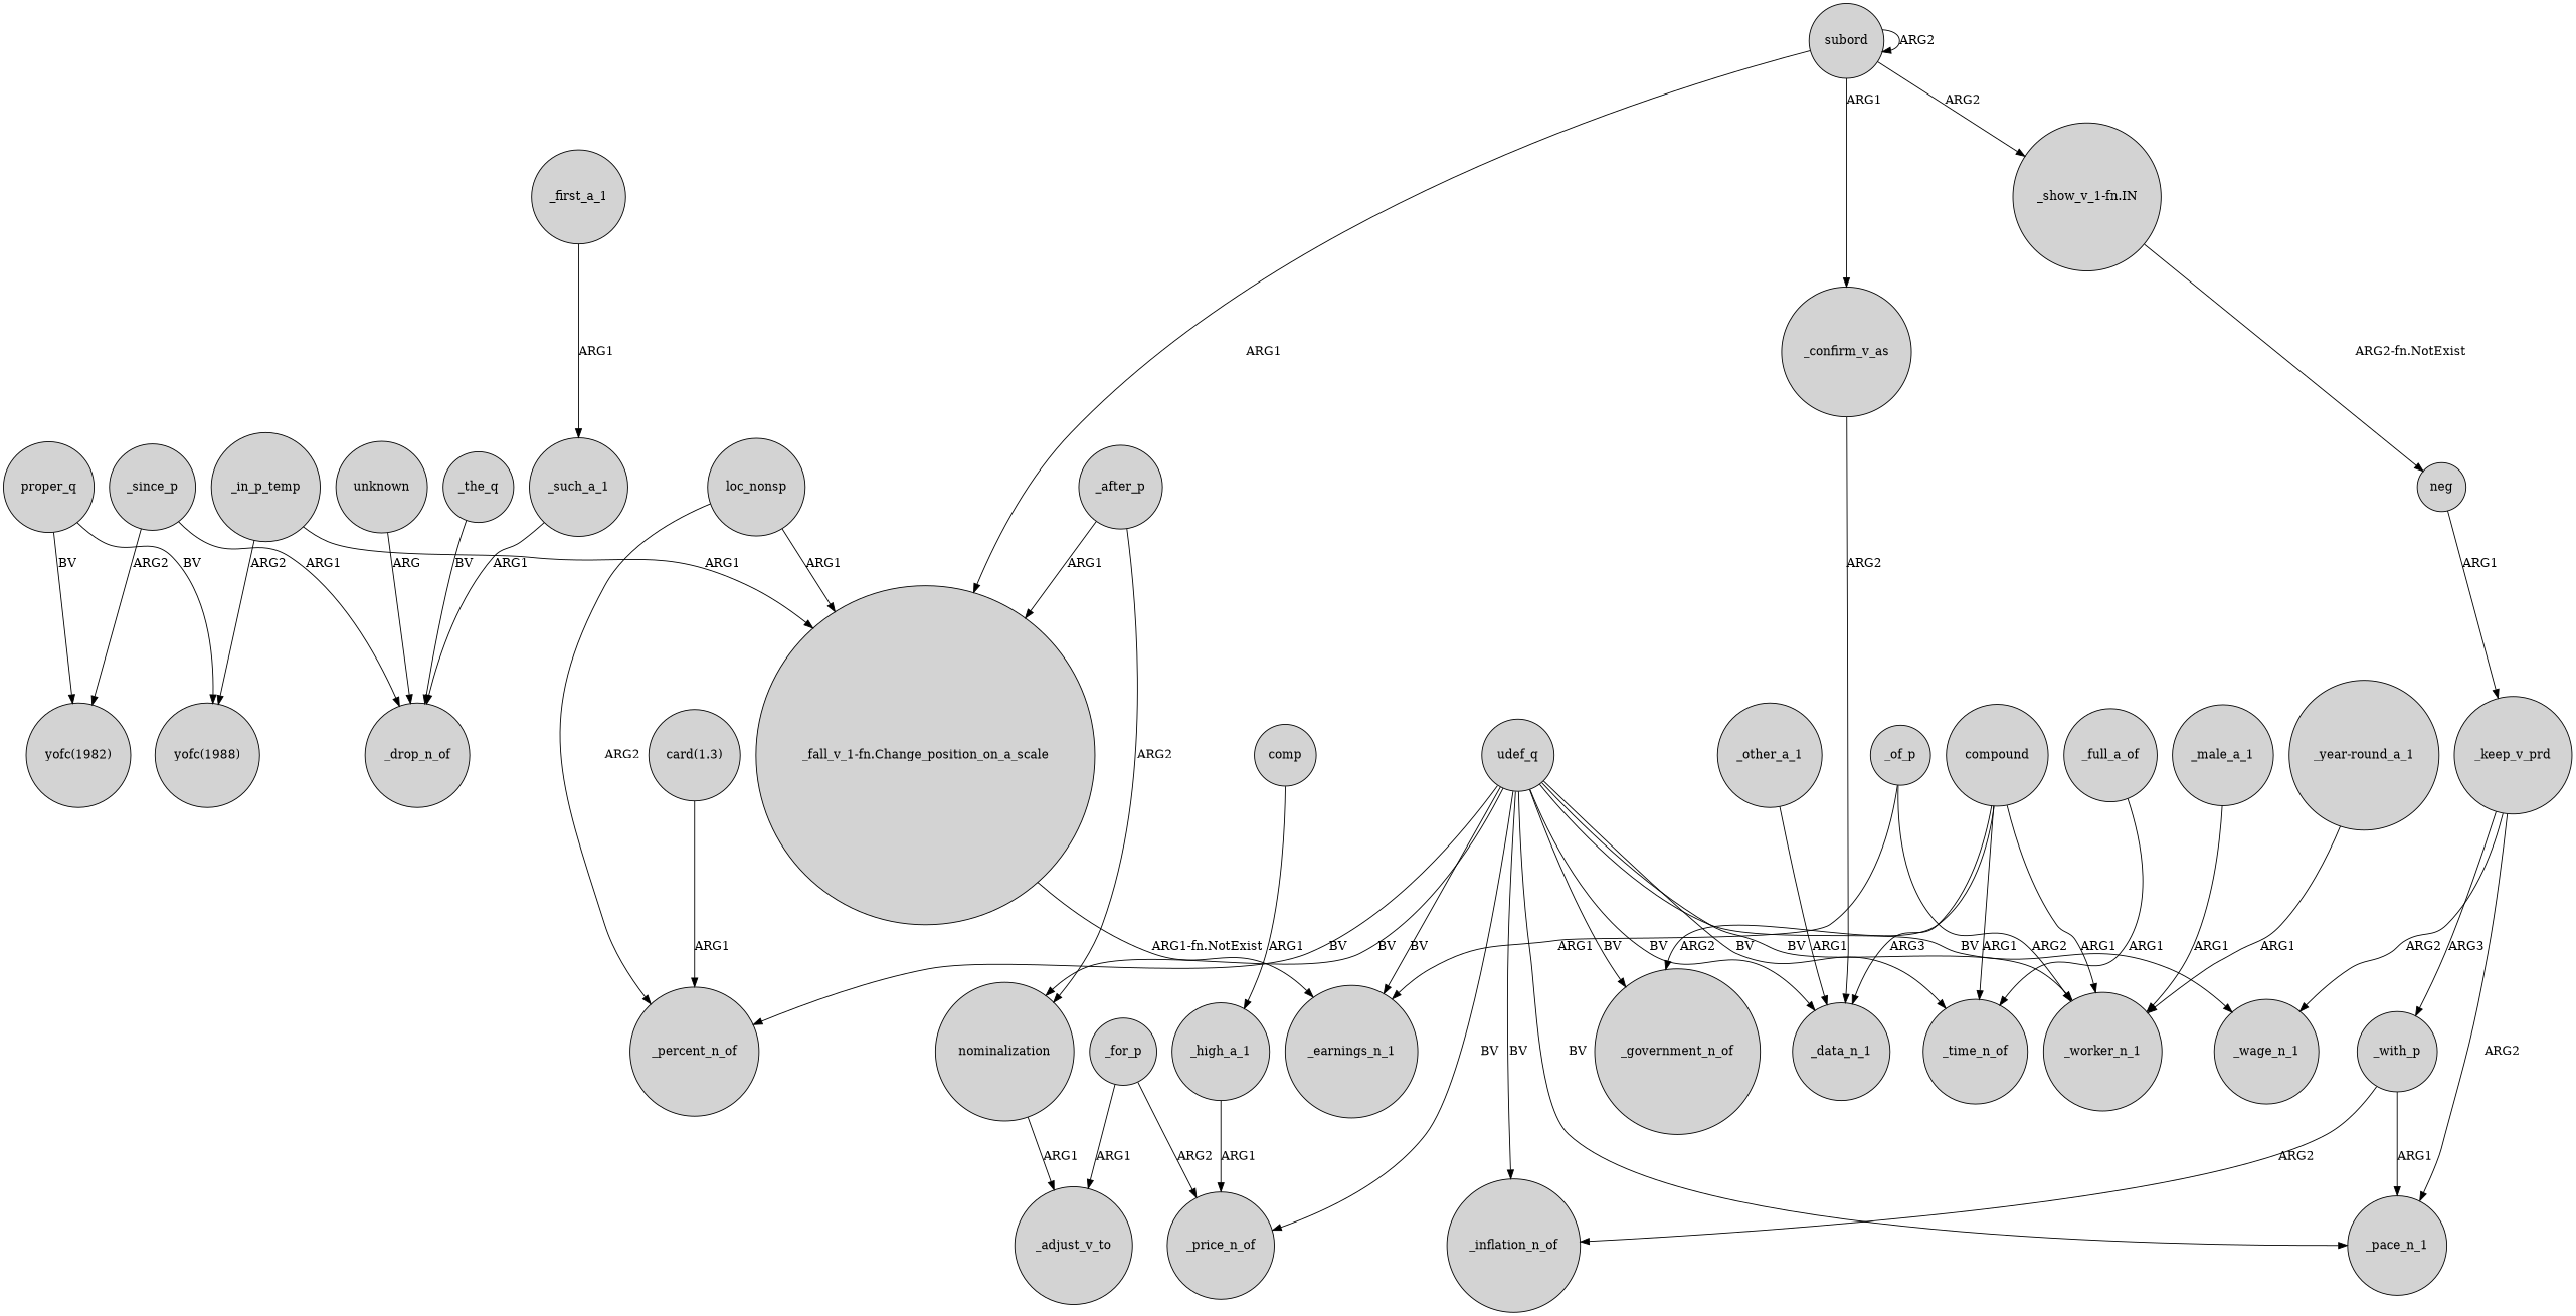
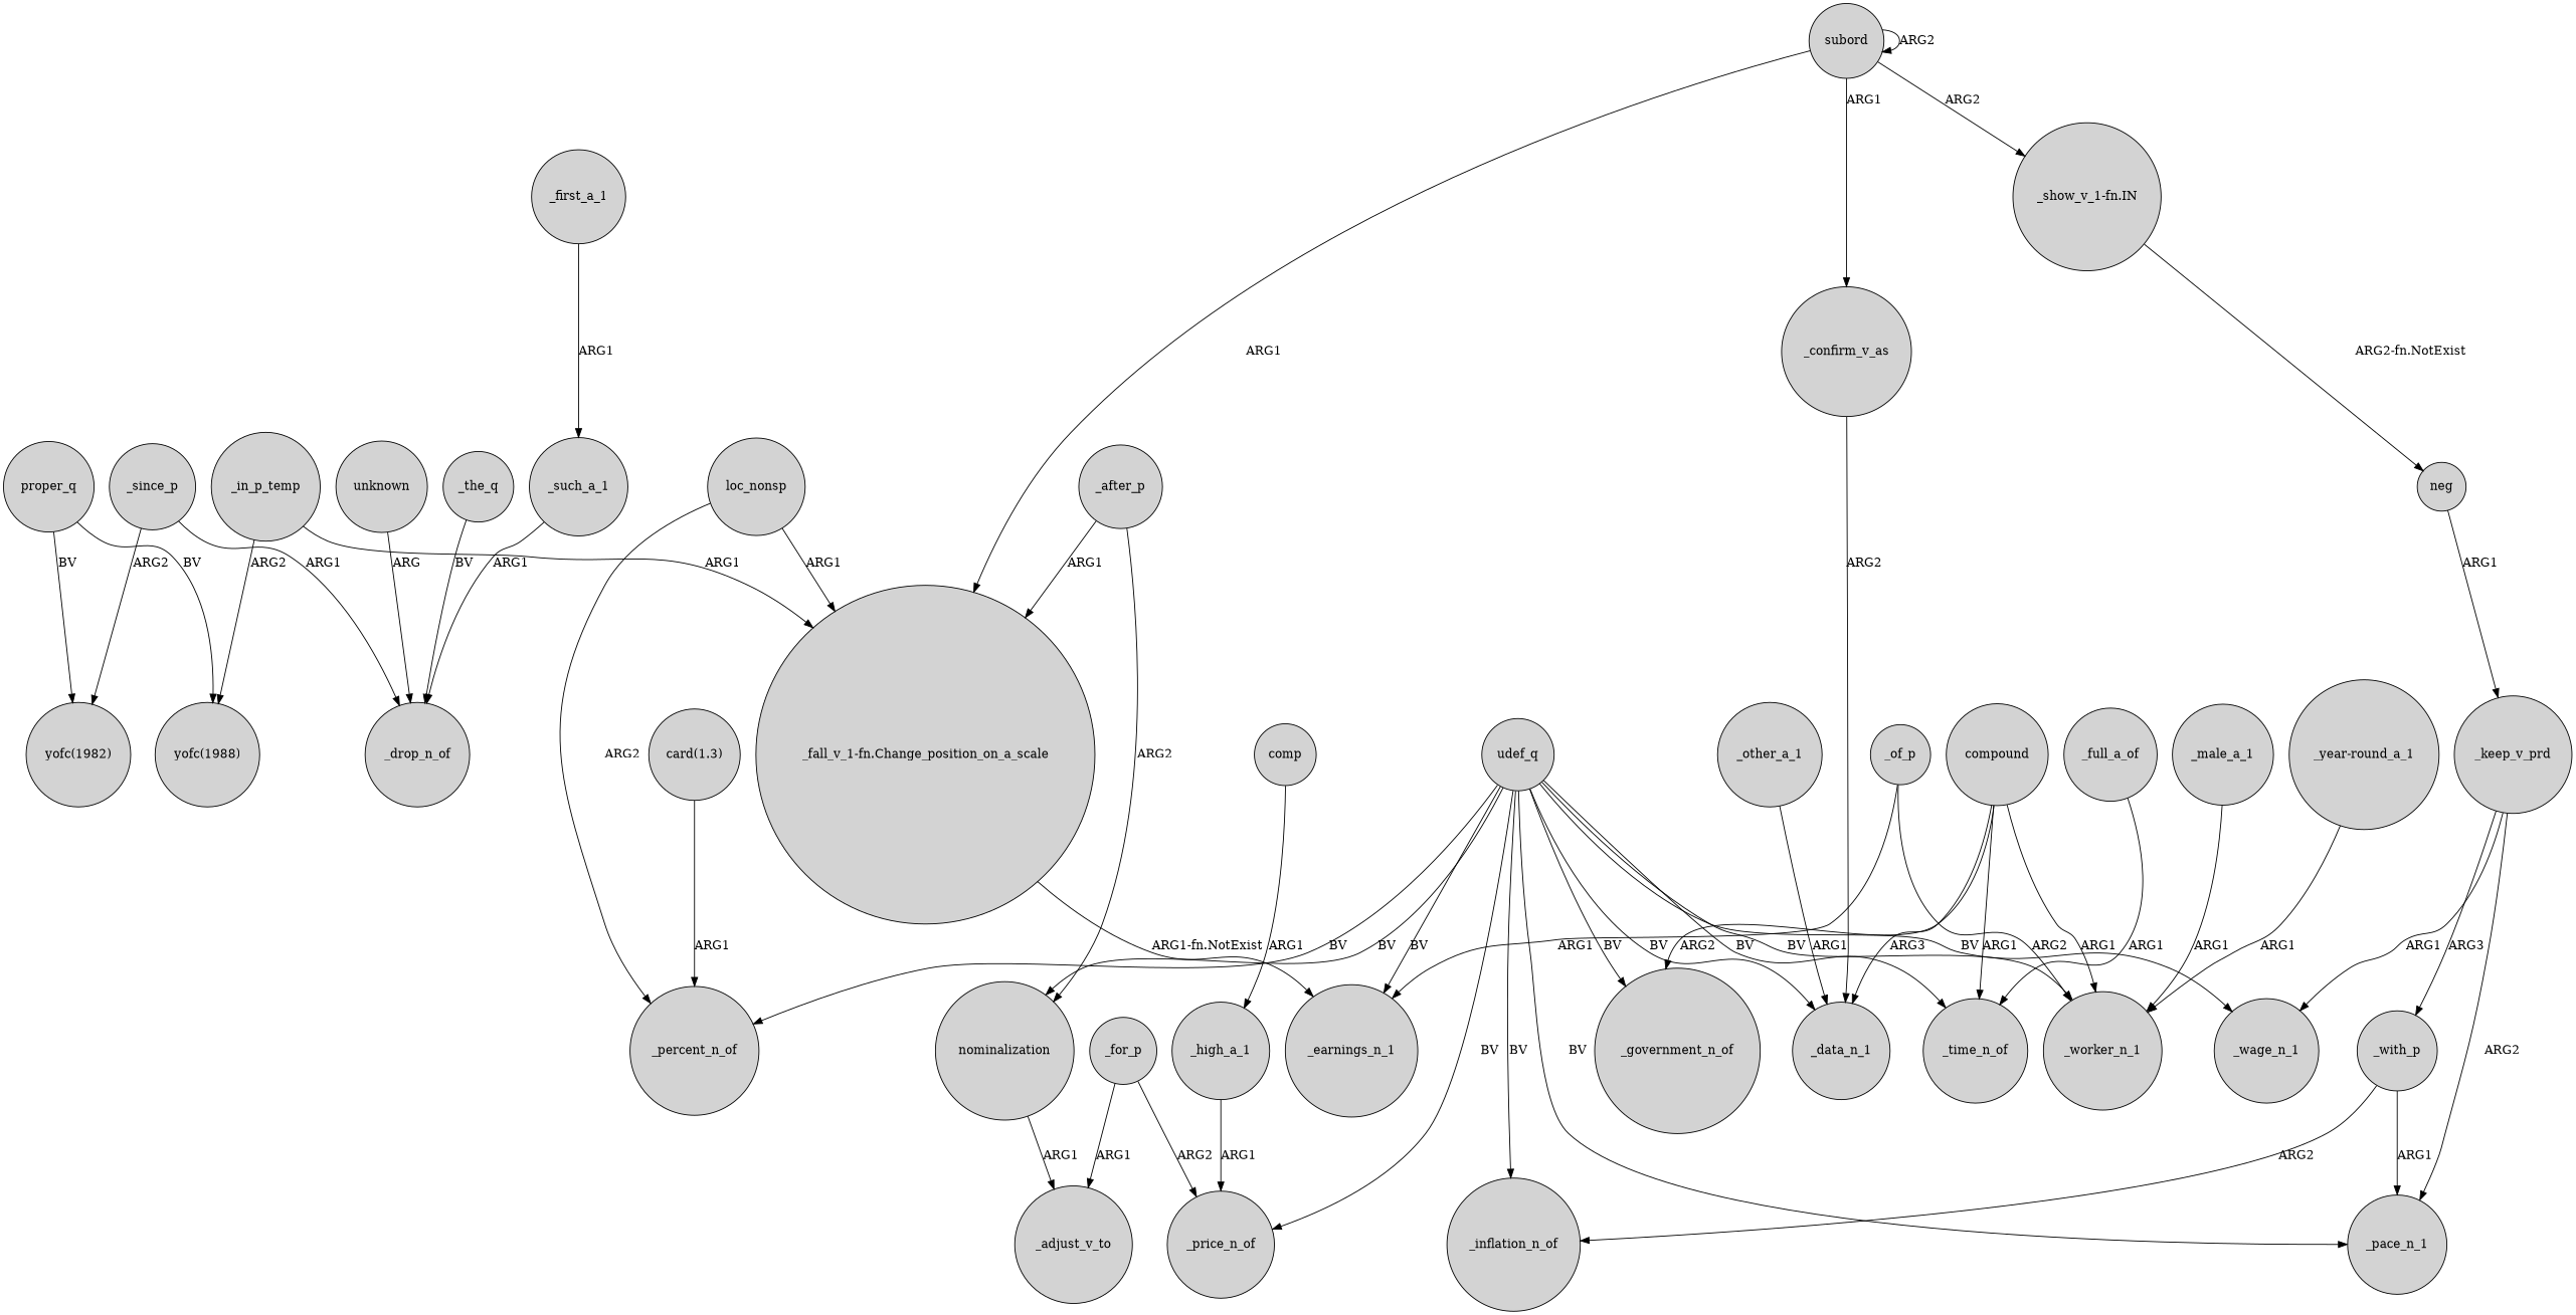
  digraph {
    node [shape=circle style=filled]
    proper_q
    "yofc(1982)"
    "yofc(1988)"
    neg
    _keep_v_prd
    _wage_n_1
    _pace_n_1
    _with_p
    _inflation_n_of
    udef_q
    _time_n_of
    _price_n_of
    _government_n_of
    _worker_n_1
    _earnings_n_1
    _data_n_1
    nominalization
    _percent_n_of
    _adjust_v_to
    _full_a_of
    compound
    _male_a_1
    "_year-round_a_1"
    subord
    "_show_v_1-fn.IN"
    "_fall_v_1-fn.Change_position_on_a_scale"
    _confirm_v_as
    loc_nonsp
    comp
    _high_a_1
    unknown
    _drop_n_of
    "card(1.3)"
    _for_p
    _of_p
    _the_q
    _such_a_1
    _other_a_1
    _in_p_temp
    _after_p
    _since_p
    _first_a_1
    proper_q -> "yofc(1982)" [label=BV]
    proper_q -> "yofc(1988)" [label=BV]
    neg -> _keep_v_prd [label=ARG1]
-   _keep_v_prd -> _wage_n_1 [label=ARG2]
+   _keep_v_prd -> _wage_n_1 [label=ARG1]
    _keep_v_prd -> _pace_n_1 [label=ARG2]
    _keep_v_prd -> _with_p [label=ARG3]
    _with_p -> _pace_n_1 [label=ARG1]
    _with_p -> _inflation_n_of [label=ARG2]
    udef_q -> _wage_n_1 [label=BV]
    udef_q -> _pace_n_1 [label=BV]
    udef_q -> _inflation_n_of [label=BV]
    udef_q -> _time_n_of [label=BV]
    udef_q -> _price_n_of [label=BV]
    udef_q -> _government_n_of [label=BV]
    udef_q -> _worker_n_1 [label=BV]
    udef_q -> _earnings_n_1 [label=BV]
    udef_q -> _data_n_1 [label=BV]
    udef_q -> nominalization [label=BV]
    udef_q -> _percent_n_of [label=BV]
    nominalization -> _adjust_v_to [label=ARG1]
    _full_a_of -> _time_n_of [label=ARG1]
    compound -> _time_n_of [label=ARG1]
    compound -> _government_n_of [label=ARG2]
    compound -> _worker_n_1 [label=ARG1]
    compound -> _data_n_1 [label=ARG3]
    _male_a_1 -> _worker_n_1 [label=ARG1]
    "_year-round_a_1" -> _worker_n_1 [label=ARG1]
    subord -> subord [label=ARG2]
    subord -> "_show_v_1-fn.IN" [label=ARG2]
    subord -> "_fall_v_1-fn.Change_position_on_a_scale" [label=ARG1]
    subord -> _confirm_v_as [label=ARG1]
    "_show_v_1-fn.IN" -> neg [label="ARG2-fn.NotExist"]
    "_fall_v_1-fn.Change_position_on_a_scale" -> _earnings_n_1 [label="ARG1-fn.NotExist"]
    _confirm_v_as -> _data_n_1 [label=ARG2]
    loc_nonsp -> _percent_n_of [label=ARG2]
    loc_nonsp -> "_fall_v_1-fn.Change_position_on_a_scale" [label=ARG1]
    comp -> _high_a_1 [label=ARG1]
    _high_a_1 -> _price_n_of [label=ARG1]
    unknown -> _drop_n_of [label=ARG]
    "card(1.3)" -> _percent_n_of [label=ARG1]
    _for_p -> _price_n_of [label=ARG2]
    _for_p -> _adjust_v_to [label=ARG1]
    _of_p -> _worker_n_1 [label=ARG2]
    _of_p -> _earnings_n_1 [label=ARG1]
    _the_q -> _drop_n_of [label=BV]
    _such_a_1 -> _drop_n_of [label=ARG1]
    _other_a_1 -> _data_n_1 [label=ARG1]
    _in_p_temp -> "yofc(1988)" [label=ARG2]
    _in_p_temp -> "_fall_v_1-fn.Change_position_on_a_scale" [label=ARG1]
    _after_p -> nominalization [label=ARG2]
    _after_p -> "_fall_v_1-fn.Change_position_on_a_scale" [label=ARG1]
    _since_p -> "yofc(1982)" [label=ARG2]
    _since_p -> _drop_n_of [label=ARG1]
    _first_a_1 -> _such_a_1 [label=ARG1]
  }
